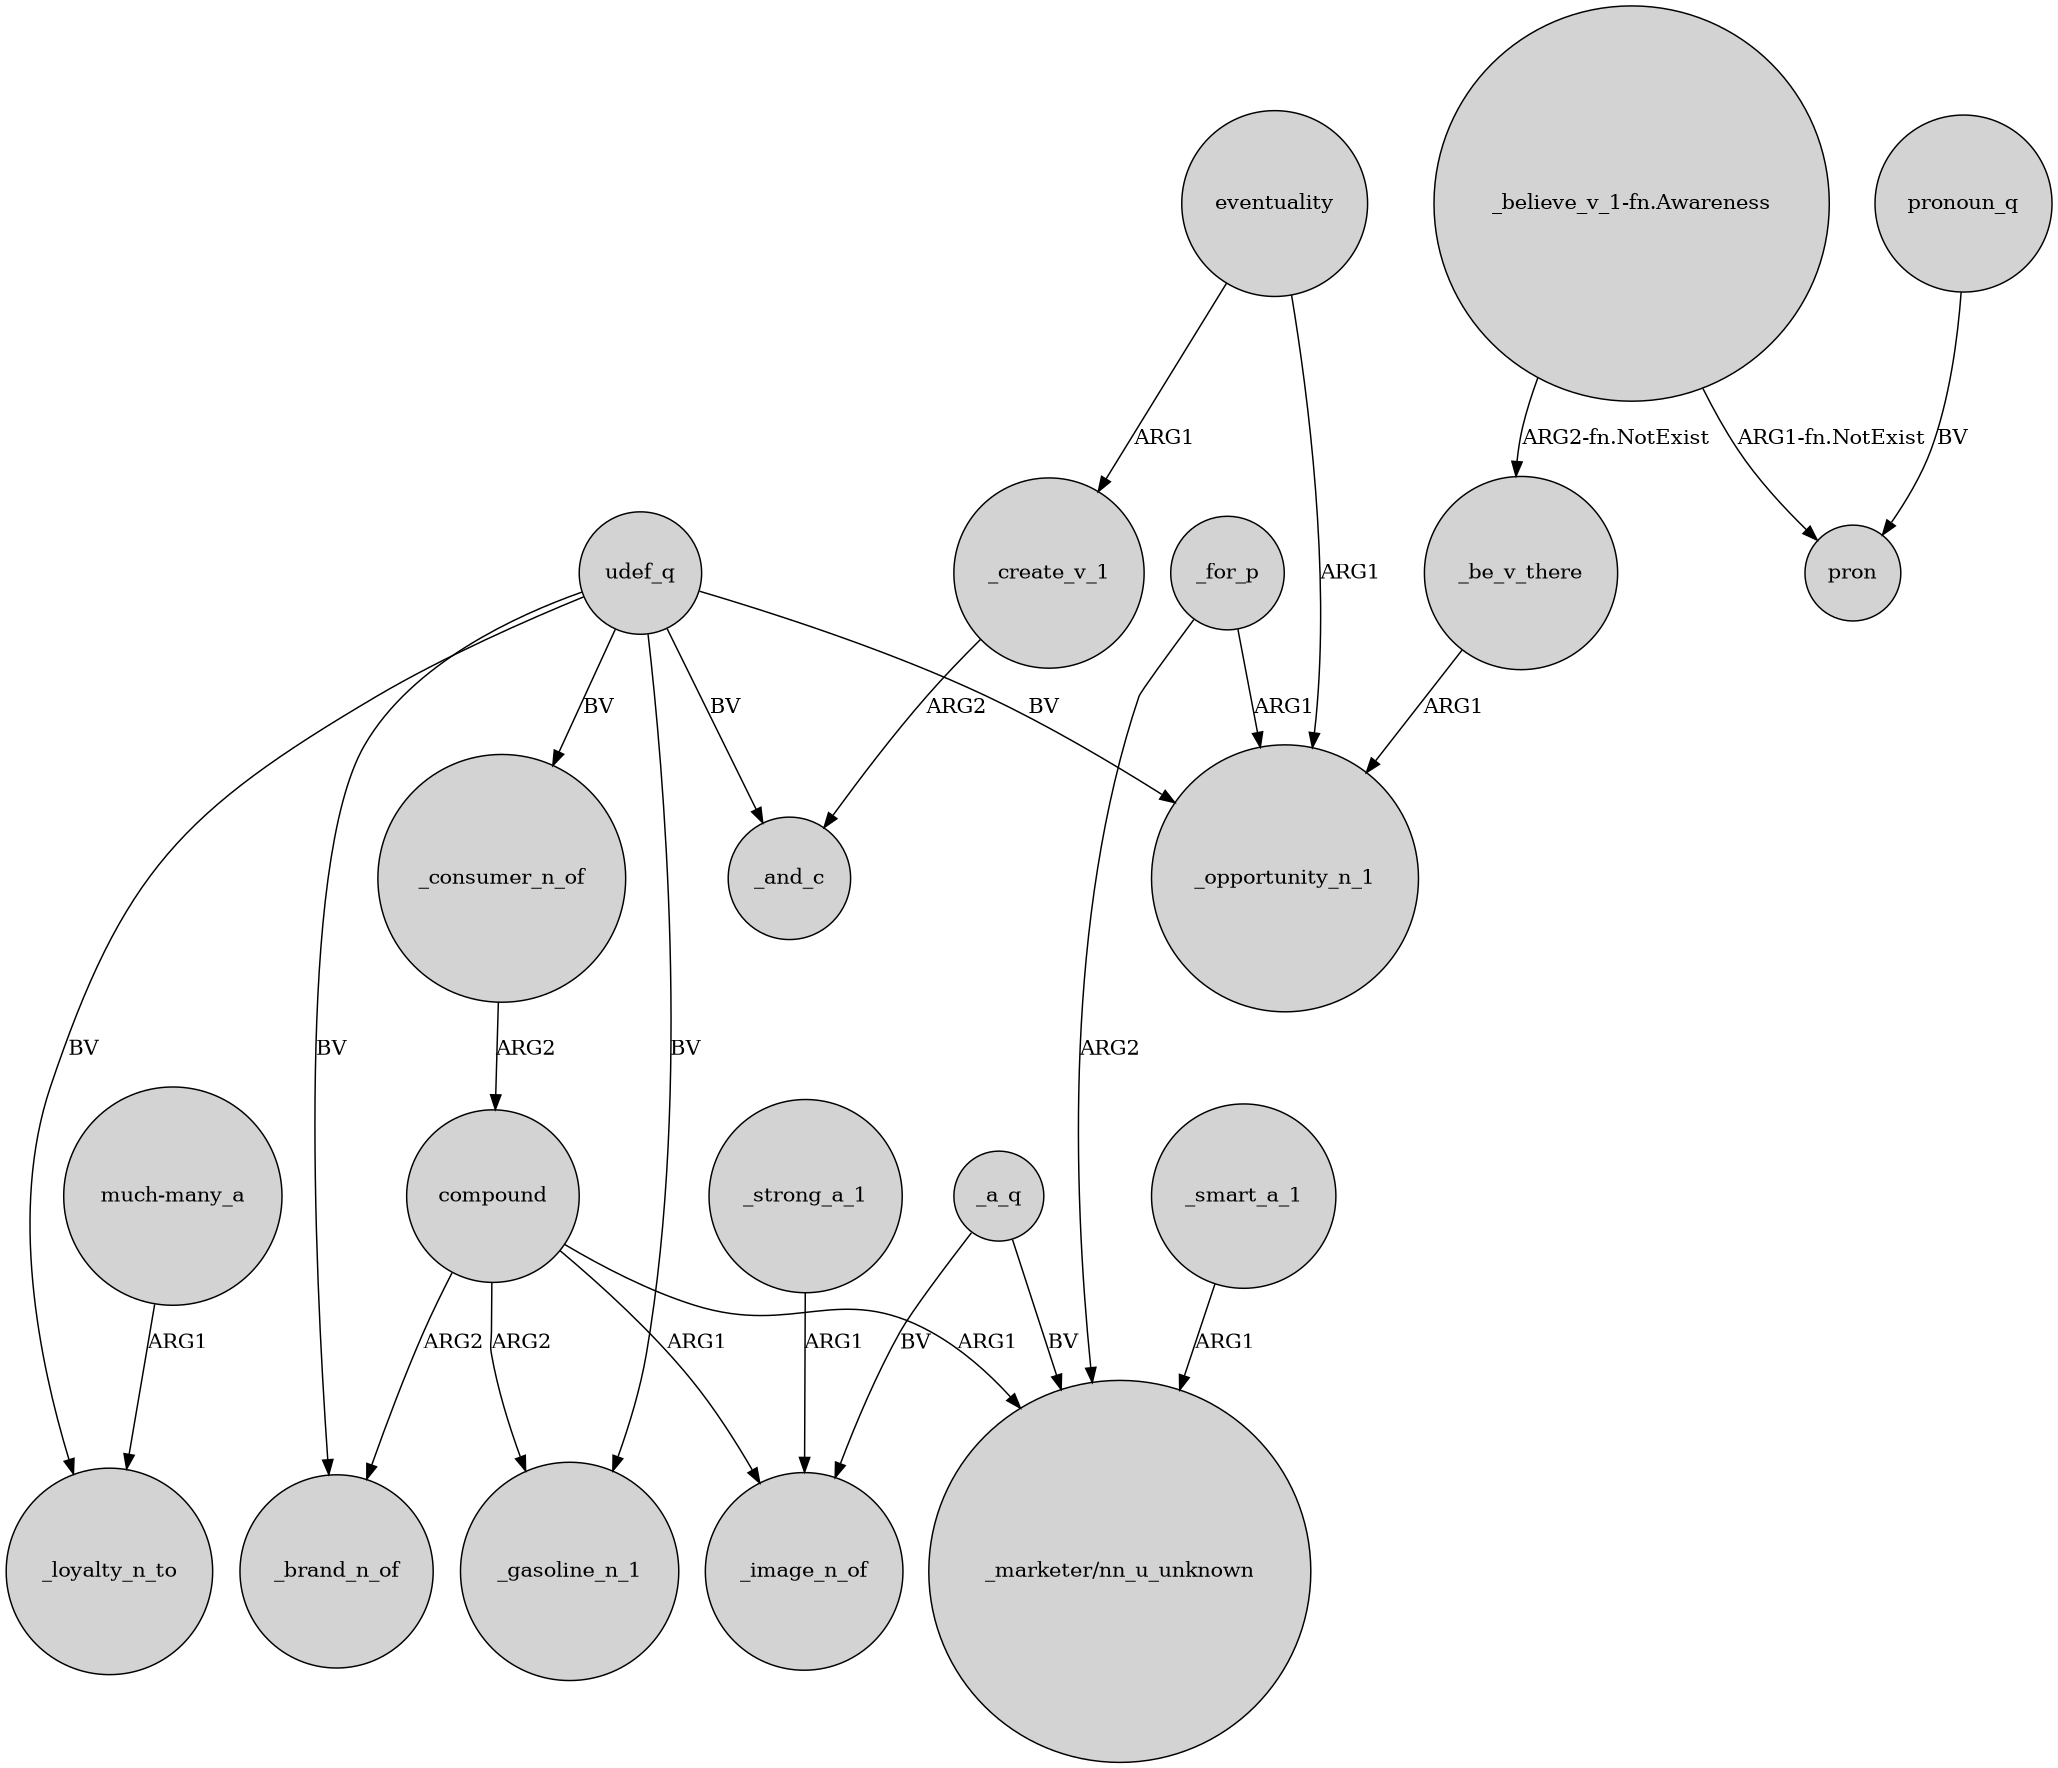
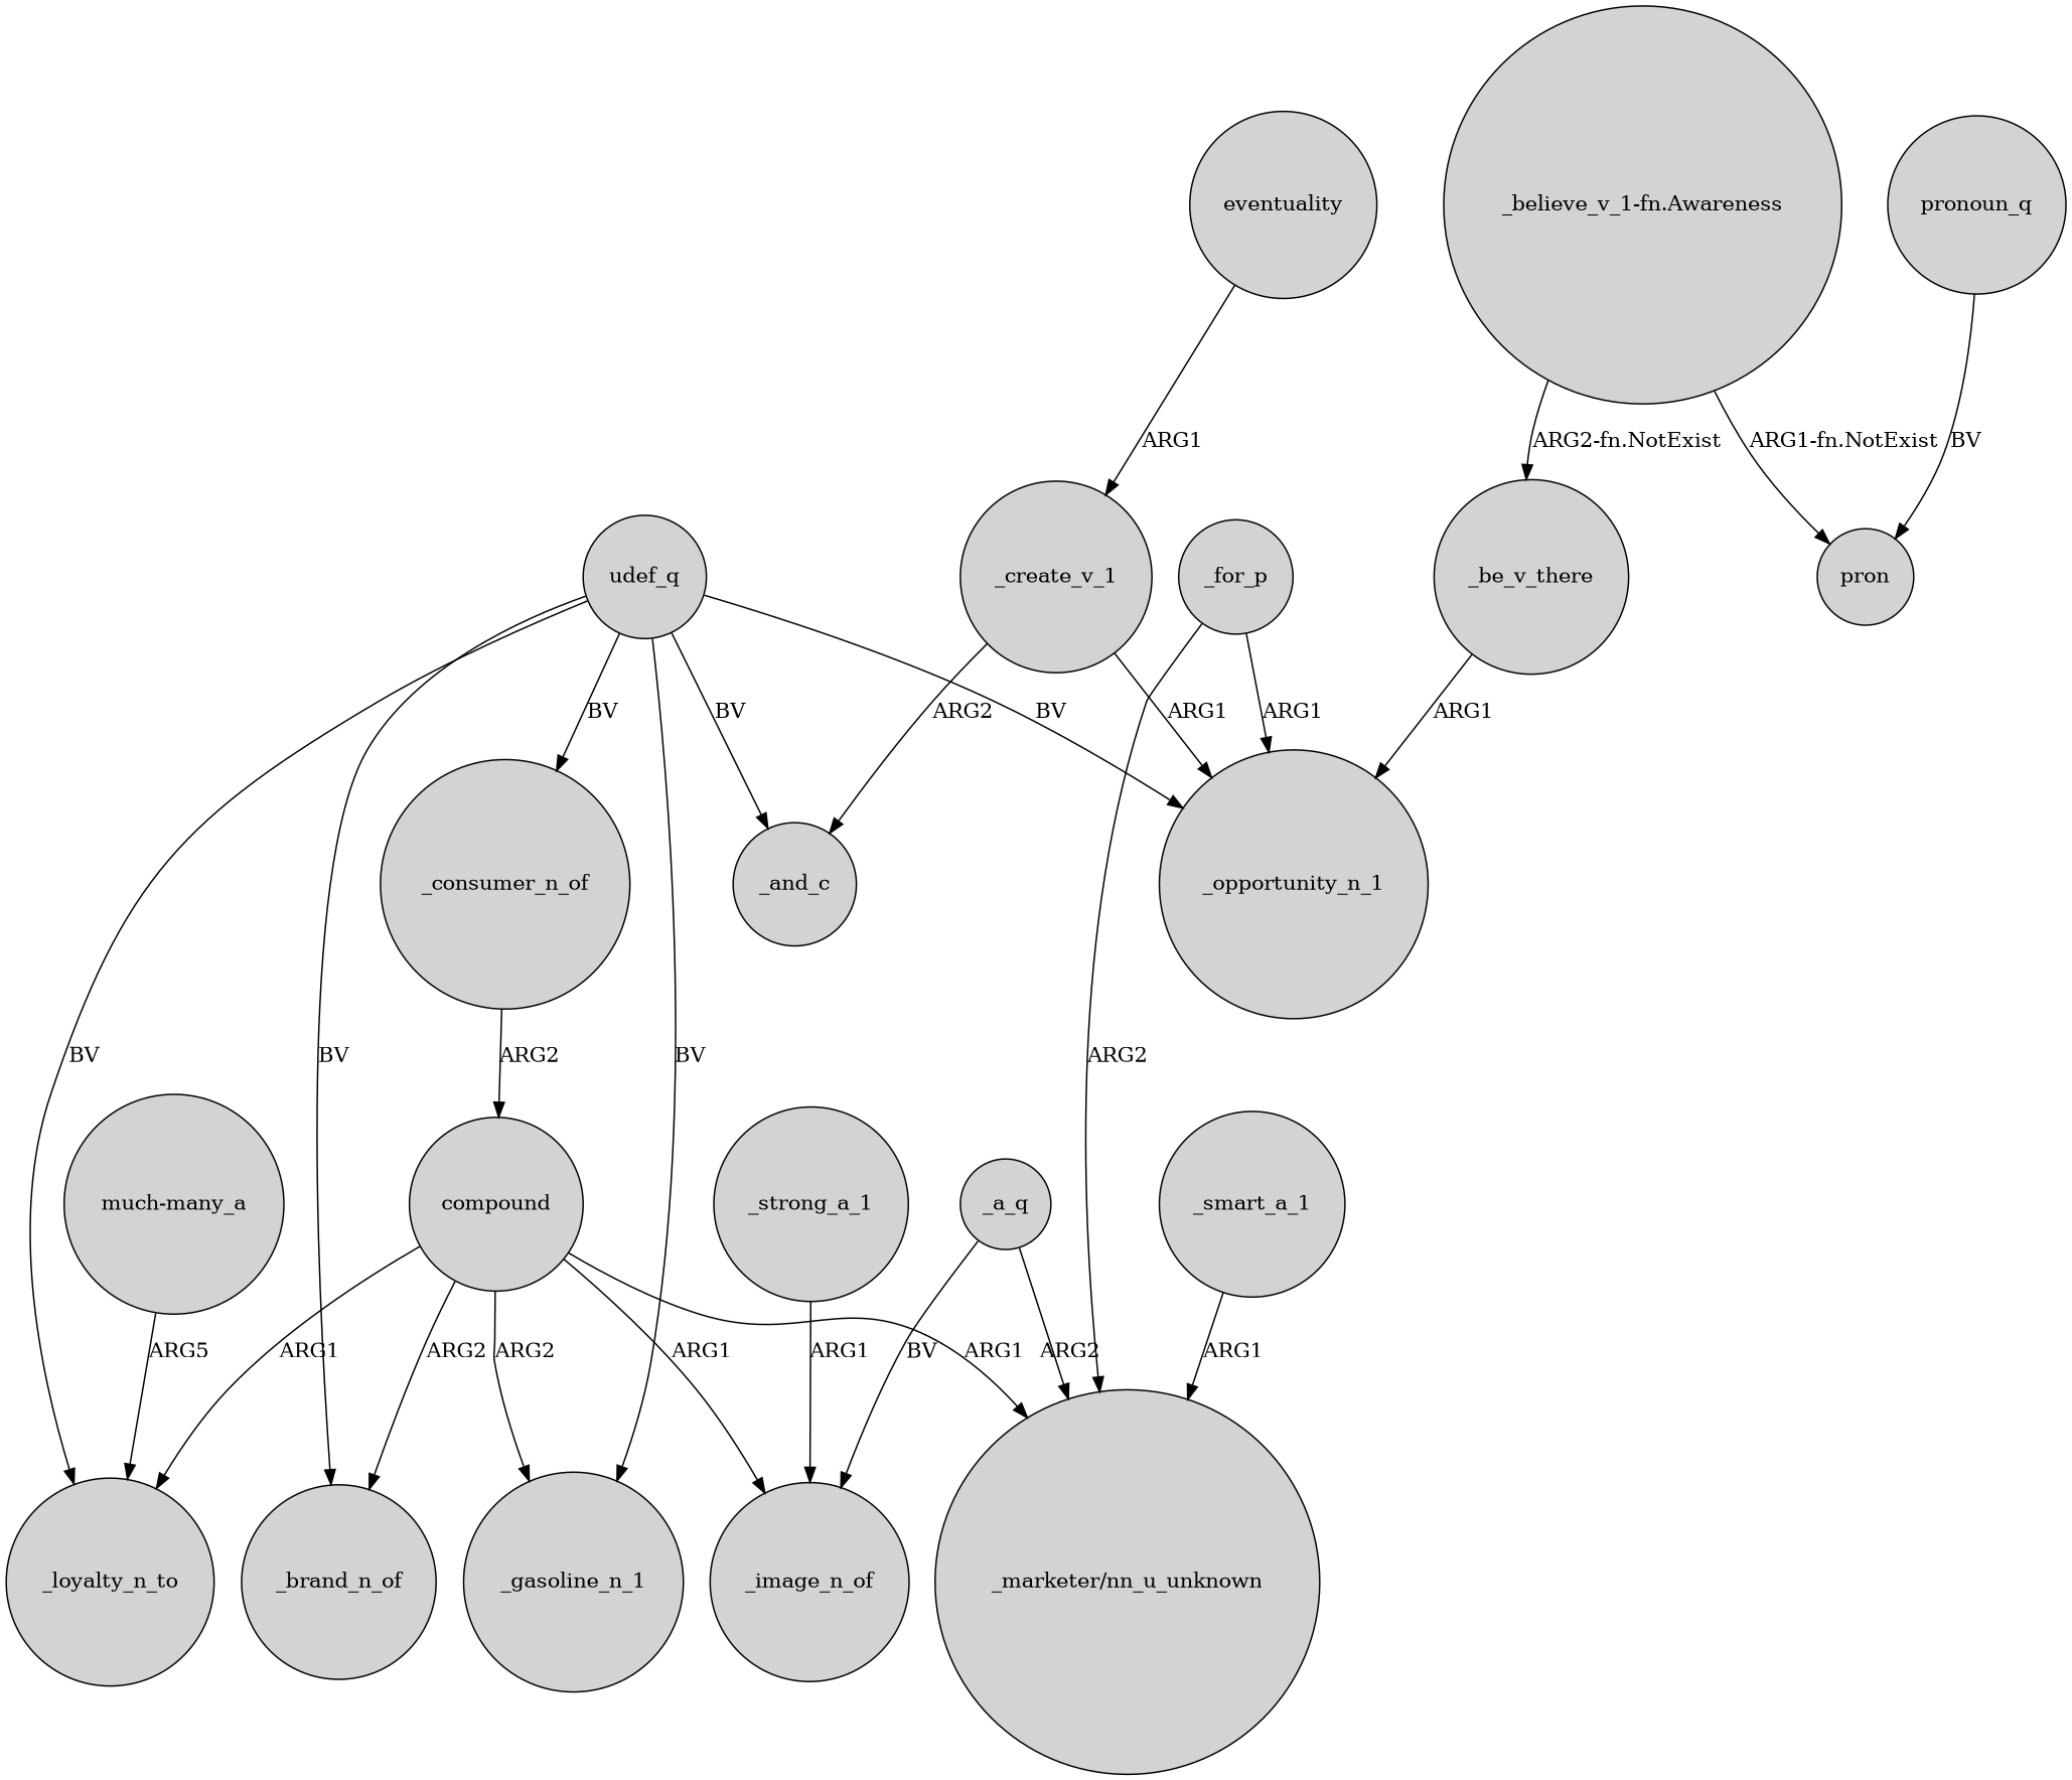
  digraph {
    node [shape=circle style=filled]
    compound
    _loyalty_n_to
    "_marketer/nn_u_unknown"
    _image_n_of
    _gasoline_n_1
    _brand_n_of
    _consumer_n_of
    _a_q
    _for_p
    _opportunity_n_1
    _create_v_1
    _and_c
    _be_v_there
    udef_q
    pronoun_q
    pron
    "much-many_a"
    _strong_a_1
    "_believe_v_1-fn.Awareness"
    eventuality
    _smart_a_1
+   compound -> _loyalty_n_to [label=ARG1]
    compound -> "_marketer/nn_u_unknown" [label=ARG1]
    compound -> _image_n_of [label=ARG1]
    compound -> _gasoline_n_1 [label=ARG2]
    compound -> _brand_n_of [label=ARG2]
    _consumer_n_of -> compound [label=ARG2]
-   _a_q -> "_marketer/nn_u_unknown" [label=BV]
+   _a_q -> "_marketer/nn_u_unknown" [label=ARG2]
    _a_q -> _image_n_of [label=BV]
    _for_p -> "_marketer/nn_u_unknown" [label=ARG2]
    _for_p -> _opportunity_n_1 [label=ARG1]
-   eventuality -> _opportunity_n_1 [label=ARG1]
+   _create_v_1 -> _opportunity_n_1 [label=ARG1]
    _create_v_1 -> _and_c [label=ARG2]
    _be_v_there -> _opportunity_n_1 [label=ARG1]
    udef_q -> _loyalty_n_to [label=BV]
    udef_q -> _gasoline_n_1 [label=BV]
    udef_q -> _brand_n_of [label=BV]
    udef_q -> _consumer_n_of [label=BV]
    udef_q -> _opportunity_n_1 [label=BV]
    udef_q -> _and_c [label=BV]
    pronoun_q -> pron [label=BV]
-   "much-many_a" -> _loyalty_n_to [label=ARG1]
+   "much-many_a" -> _loyalty_n_to [label=ARG5]
    _strong_a_1 -> _image_n_of [label=ARG1]
    "_believe_v_1-fn.Awareness" -> _be_v_there [label="ARG2-fn.NotExist"]
    "_believe_v_1-fn.Awareness" -> pron [label="ARG1-fn.NotExist"]
    eventuality -> _create_v_1 [label=ARG1]
    _smart_a_1 -> "_marketer/nn_u_unknown" [label=ARG1]
  }
